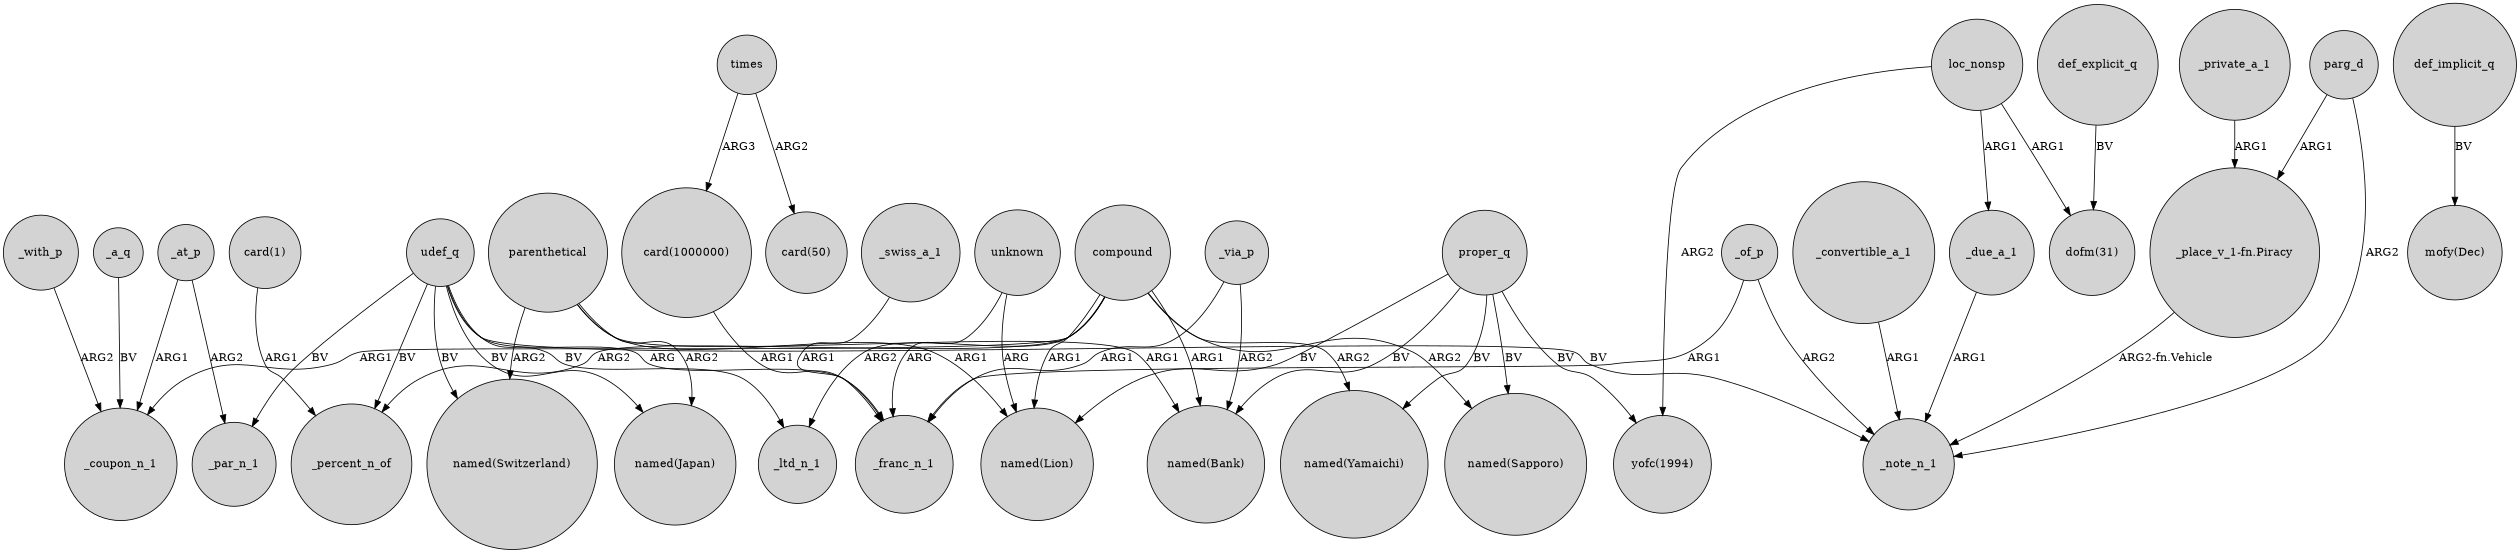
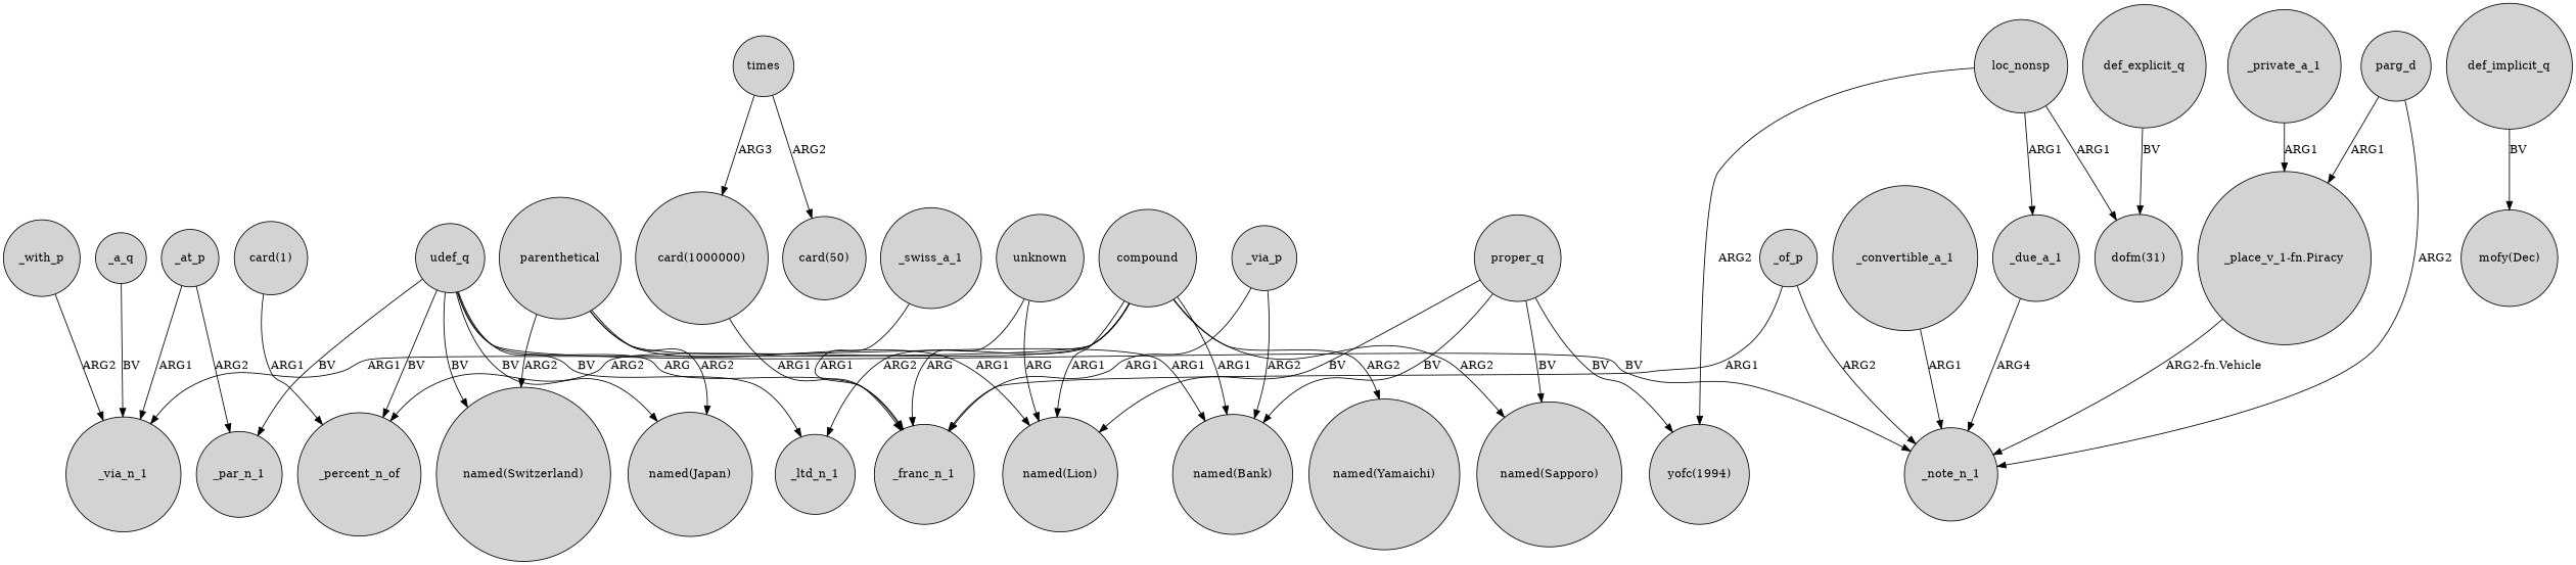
  digraph {
    node [shape=circle style=filled]
    compound
-   _coupon_n_1
+   _coupon_n_1 [label=_via_n_1]
    "named(Lion)"
    "named(Bank)"
    "named(Sapporo)"
    "named(Yamaichi)"
    _percent_n_of
    _ltd_n_1
    _at_p
    _par_n_1
    times
    "card(50)"
    "card(1000000)"
    _franc_n_1
    parenthetical
    "named(Japan)"
    "named(Switzerland)"
    _swiss_a_1
    loc_nonsp
    "yofc(1994)"
    "dofm(31)"
    _due_a_1
    _note_n_1
    _a_q
    parg_d
    "_place_v_1-fn.Piracy"
    udef_q
    proper_q
    unknown
    _convertible_a_1
    _of_p
    def_explicit_q
    _with_p
    "card(1)"
    _via_p
    _private_a_1
    def_implicit_q
    "mofy(Dec)"
    compound -> _coupon_n_1 [label=ARG1]
    compound -> "named(Lion)" [label=ARG1]
    compound -> "named(Bank)" [label=ARG1]
    compound -> "named(Sapporo)" [label=ARG2]
    compound -> "named(Yamaichi)" [label=ARG2]
    compound -> _percent_n_of [label=ARG2]
    compound -> _ltd_n_1 [label=ARG2]
    _at_p -> _coupon_n_1 [label=ARG1]
    _at_p -> _par_n_1 [label=ARG2]
    times -> "card(50)" [label=ARG2]
    times -> "card(1000000)" [label=ARG3]
    "card(1000000)" -> _franc_n_1 [label=ARG1]
    parenthetical -> "named(Lion)" [label=ARG1]
    parenthetical -> "named(Bank)" [label=ARG1]
    parenthetical -> "named(Japan)" [label=ARG2]
    parenthetical -> "named(Switzerland)" [label=ARG2]
    _swiss_a_1 -> _franc_n_1 [label=ARG1]
    loc_nonsp -> "yofc(1994)" [label=ARG2]
    loc_nonsp -> "dofm(31)" [label=ARG1]
    loc_nonsp -> _due_a_1 [label=ARG1]
-   _due_a_1 -> _note_n_1 [label=ARG1]
+   _due_a_1 -> _note_n_1 [label=ARG4]
    _a_q -> _coupon_n_1 [label=BV]
    parg_d -> _note_n_1 [label=ARG2]
    parg_d -> "_place_v_1-fn.Piracy" [label=ARG1]
    "_place_v_1-fn.Piracy" -> _note_n_1 [label="ARG2-fn.Vehicle"]
    udef_q -> _percent_n_of [label=BV]
    udef_q -> _ltd_n_1 [label=BV]
    udef_q -> _par_n_1 [label=BV]
    udef_q -> _franc_n_1 [label=ARG]
    udef_q -> "named(Japan)" [label=BV]
    udef_q -> "named(Switzerland)" [label=BV]
    udef_q -> _note_n_1 [label=BV]
    proper_q -> "named(Lion)" [label=BV]
    proper_q -> "named(Bank)" [label=BV]
    proper_q -> "named(Sapporo)" [label=BV]
-   proper_q -> "named(Yamaichi)" [label=BV]
    proper_q -> "yofc(1994)" [label=BV]
    unknown -> "named(Lion)" [label=ARG]
    unknown -> _franc_n_1 [label=ARG]
    _convertible_a_1 -> _note_n_1 [label=ARG1]
    _of_p -> _franc_n_1 [label=ARG1]
    _of_p -> _note_n_1 [label=ARG2]
    def_explicit_q -> "dofm(31)" [label=BV]
    _with_p -> _coupon_n_1 [label=ARG2]
    "card(1)" -> _percent_n_of [label=ARG1]
    _via_p -> "named(Bank)" [label=ARG2]
    _via_p -> _franc_n_1 [label=ARG1]
    _private_a_1 -> "_place_v_1-fn.Piracy" [label=ARG1]
    def_implicit_q -> "mofy(Dec)" [label=BV]
  }
